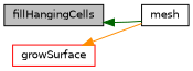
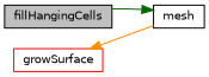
  digraph {
    rankdir=LR
    node [color=black fontname=Helvetica fontsize=10 shape=record]
    edge [dir=back fontname=Helvetica fontsize=10 labelfontname=Helvetica labelfontsize=10 style=solid]
    n1 [fillcolor=grey75 fontcolor=black height=0.2 label=fillHangingCells style=filled width=0.4]
    n2 [height=0.2 label=mesh width=0.4]
    n3 [color=red height=0.2 label=growSurface width=0.4]
-   n1 -> n2 [color=darkgreen]
+   n2 -> n1 [color=darkgreen]
    n3 -> n2 [color=darkorange]
  }
